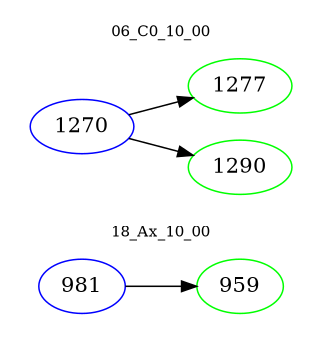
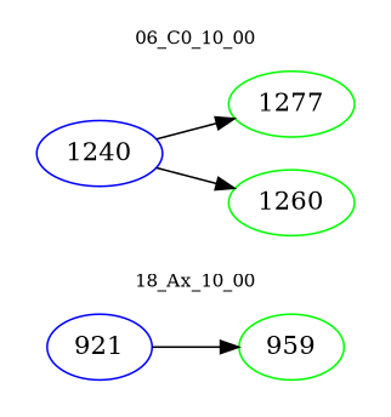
  digraph {
    rankdir=LR
    node [color=green]
    edge [color=black]
-   n1 [color=blue label=981]
+   n1 [color=blue label=921]
    n2 [label=959]
-   n3 [color=blue label=1270]
-   n4 [label=1290]
+   n3 [color=blue label=1240]
+   n4 [label=1260]
    n5 [label=1277]
    subgraph cluster_1 {
      color=white
      fontsize=10
      label="18_Ax_10_00"
      n1
      n2
    }
    subgraph cluster_2 {
      color=white
      fontsize=10
      label="06_C0_10_00"
      n3
      n4
      n5
    }
    n1 -> n2
    n3 -> n4
    n3 -> n5
  }
